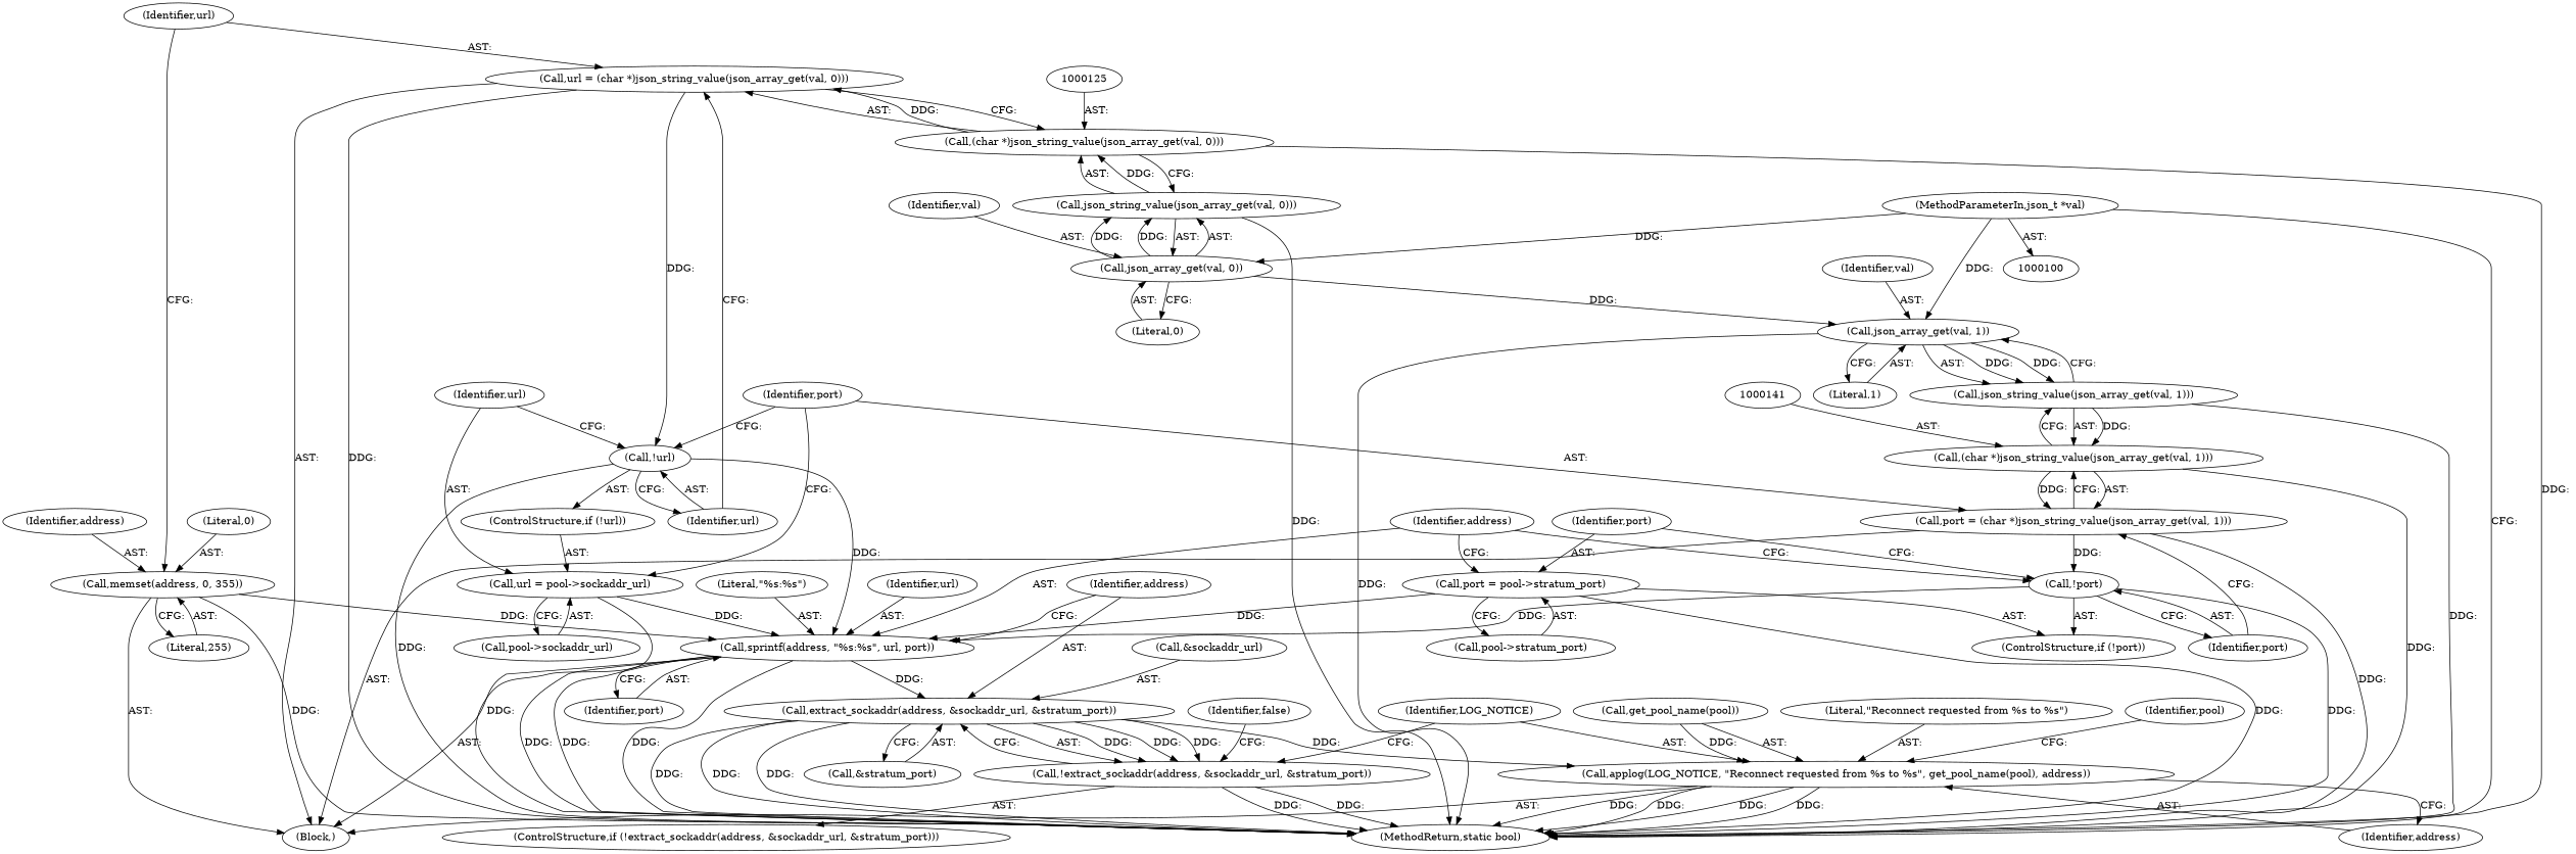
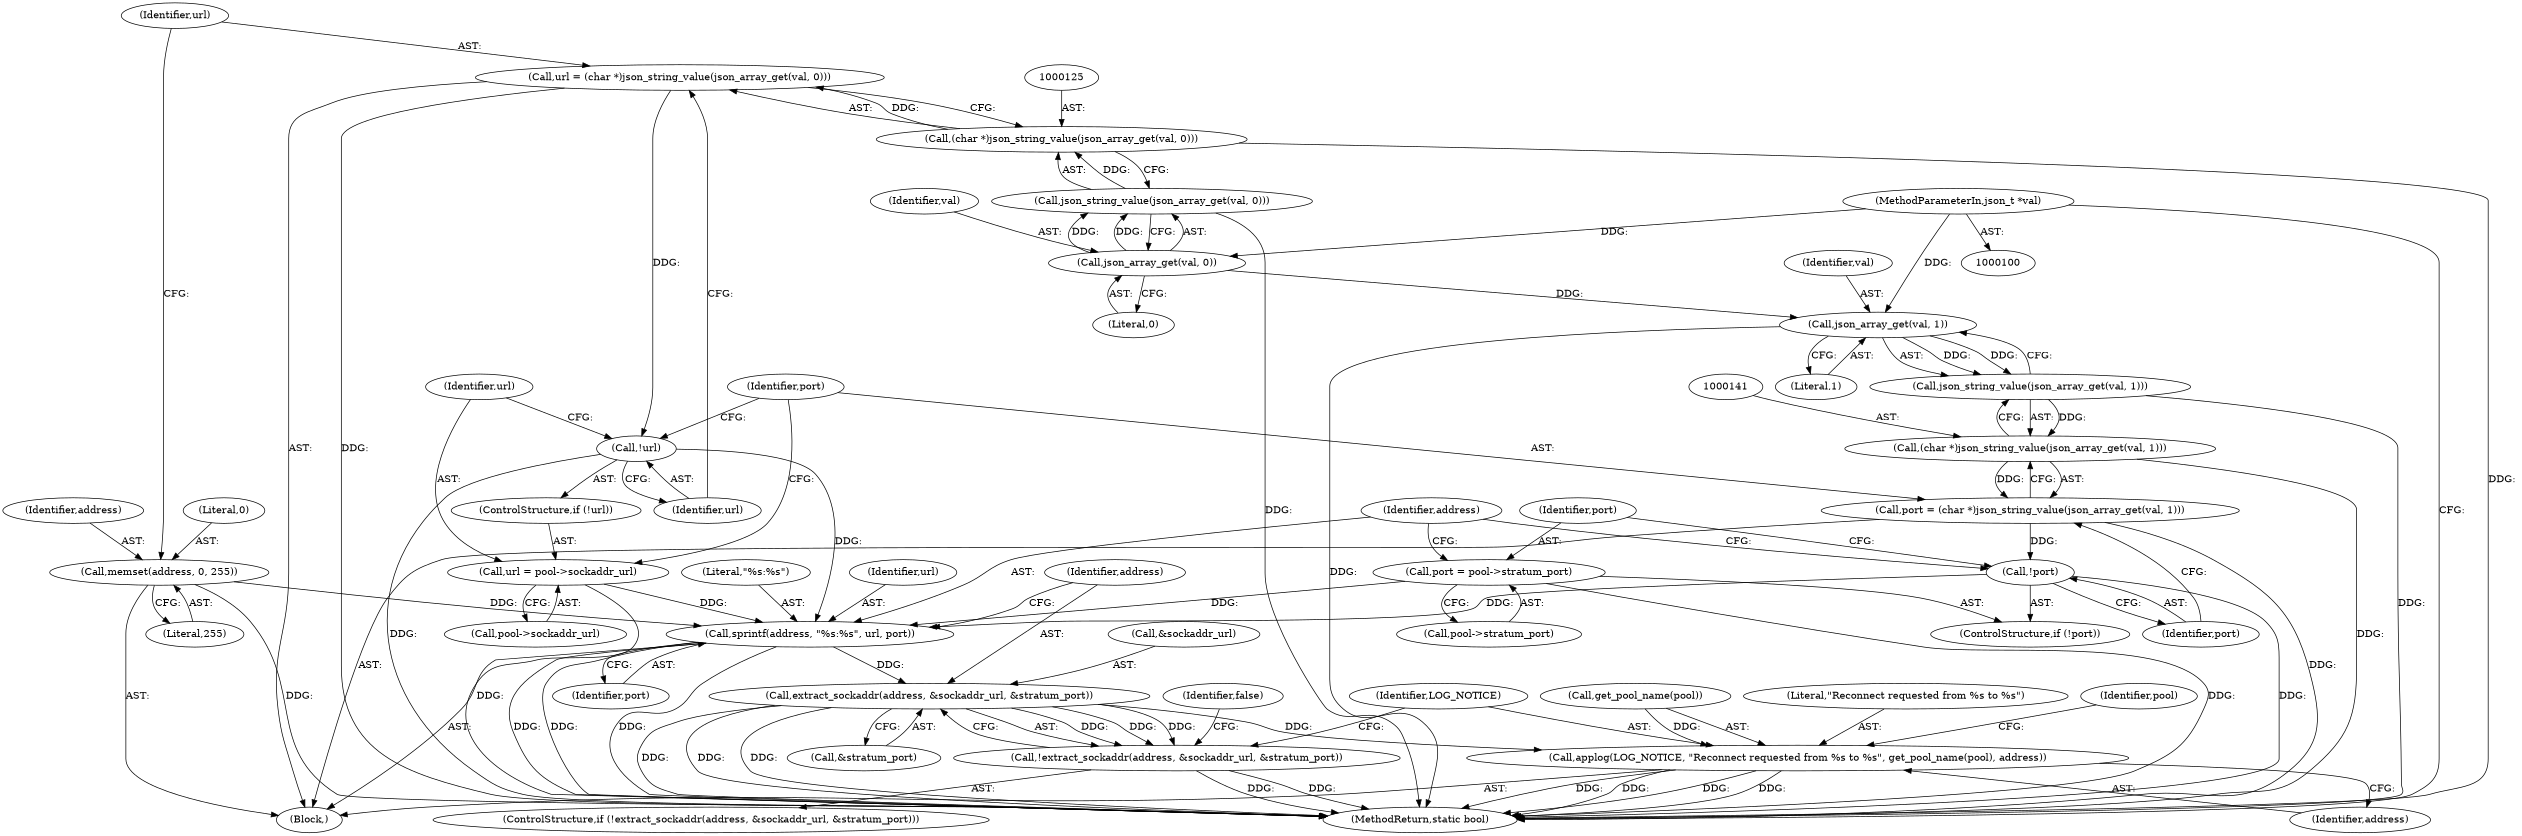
  digraph {
    n1 [label="(Call,sprintf(address, \"%s:%s\", url, port))"]
    n2 [label="(Call,extract_sockaddr(address, &sockaddr_url, &stratum_port))"]
    n3 [label="(Block,)"]
    n4 [label="(MethodReturn,static bool)"]
    n5 [label="(Identifier,port)"]
    n6 [label="(Call,!extract_sockaddr(address, &sockaddr_url, &stratum_port))"]
    n7 [label="(Call,applog(LOG_NOTICE, \"Reconnect requested from %s to %s\", get_pool_name(pool), address))"]
    n8 [label="(Call,&stratum_port)"]
-   n9 [label="(Call,memset(address, 0, 355))"]
+   n9 [label="(Call,memset(address, 0, 255))"]
    n10 [label="(Literal,255)"]
    n11 [label="(Call,!url)"]
    n12 [label="(ControlStructure,if (!url))"]
    n13 [label="(Identifier,url)"]
    n14 [label="(Call,url = pool->sockaddr_url)"]
    n15 [label="(Call,url = (char *)json_string_value(json_array_get(val, 0)))"]
    n16 [label="(Call,(char *)json_string_value(json_array_get(val, 0)))"]
    n17 [label="(Call,json_string_value(json_array_get(val, 0)))"]
    n18 [label="(Call,json_array_get(val, 0))"]
    n19 [label="(Call,json_array_get(val, 1))"]
    n20 [label="(Literal,0)"]
    n21 [label="(Call,json_string_value(json_array_get(val, 1)))"]
    n22 [label="(Literal,1)"]
    n23 [label="(MethodParameterIn,json_t *val)"]
    1000100
    n25 [label="(Call,pool->sockaddr_url)"]
    n26 [label="(Call,!port)"]
    n27 [label="(Identifier,port)"]
    n28 [label="(ControlStructure,if (!port))"]
    n29 [label="(Call,port = (char *)json_string_value(json_array_get(val, 1)))"]
    n30 [label="(Call,(char *)json_string_value(json_array_get(val, 1)))"]
    n31 [label="(Call,port = pool->stratum_port)"]
    n32 [label="(Call,pool->stratum_port)"]
    n33 [label="(ControlStructure,if (!extract_sockaddr(address, &sockaddr_url, &stratum_port)))"]
    n34 [label="(Identifier,address)"]
    n35 [label="(Identifier,port)"]
    n36 [label="(Identifier,val)"]
    n37 [label="(Identifier,address)"]
    n38 [label="(Identifier,url)"]
    n39 [label="(Literal,\"Reconnect requested from %s to %s\")"]
    n40 [label="(Literal,0)"]
    n41 [label="(Literal,\"%s:%s\")"]
    n42 [label="(Identifier,address)"]
    n43 [label="(Identifier,address)"]
    n44 [label="(Identifier,false)"]
    n45 [label="(Call,&sockaddr_url)"]
    n46 [label="(Identifier,pool)"]
    n47 [label="(Identifier,url)"]
    n48 [label="(Identifier,LOG_NOTICE)"]
    n49 [label="(Identifier,port)"]
    n50 [label="(Call,get_pool_name(pool))"]
    n51 [label="(Identifier,url)"]
    n52 [label="(Identifier,val)"]
    1000125
    1000141
    n1 -> n2 [label="DDG: "]
    n1 -> n3 [label="AST: "]
    n1 -> n4 [label="DDG: "]
    n1 -> n4 [label="DDG: "]
    n1 -> n4 [label="DDG: "]
    n1 -> n5 [label="CFG: "]
    n2 -> n4 [label="DDG: "]
    n2 -> n4 [label="DDG: "]
    n2 -> n4 [label="DDG: "]
    n2 -> n6 [label="AST: "]
    n2 -> n6 [label="DDG: "]
    n2 -> n6 [label="DDG: "]
    n2 -> n6 [label="DDG: "]
    n2 -> n7 [label="DDG: "]
    n2 -> n8 [label="CFG: "]
    n5 -> n1 [label="AST: "]
    n6 -> n2 [label="CFG: "]
    n6 -> n4 [label="DDG: "]
    n6 -> n4 [label="DDG: "]
    n6 -> n33 [label="AST: "]
    n7 -> n3 [label="AST: "]
    n7 -> n4 [label="DDG: "]
    n7 -> n4 [label="DDG: "]
    n7 -> n4 [label="DDG: "]
    n7 -> n4 [label="DDG: "]
    n7 -> n34 [label="CFG: "]
    n8 -> n2 [label="AST: "]
    n9 -> n1 [label="DDG: "]
    n9 -> n3 [label="AST: "]
    n9 -> n4 [label="DDG: "]
    n9 -> n10 [label="CFG: "]
    n10 -> n9 [label="AST: "]
    n11 -> n1 [label="DDG: "]
    n11 -> n4 [label="DDG: "]
    n11 -> n12 [label="AST: "]
    n11 -> n13 [label="CFG: "]
    n12 -> n14 [label="AST: "]
    n13 -> n11 [label="AST: "]
    n13 -> n15 [label="CFG: "]
    n14 -> n1 [label="DDG: "]
    n14 -> n4 [label="DDG: "]
    n14 -> n25 [label="CFG: "]
    n15 -> n3 [label="AST: "]
    n15 -> n4 [label="DDG: "]
    n15 -> n11 [label="DDG: "]
    n15 -> n16 [label="CFG: "]
    n16 -> n4 [label="DDG: "]
    n16 -> n15 [label="AST: "]
    n16 -> n15 [label="DDG: "]
    n16 -> n17 [label="CFG: "]
    n17 -> n4 [label="DDG: "]
    n17 -> n16 [label="AST: "]
    n17 -> n16 [label="DDG: "]
-   n17 -> n18 [label="AST: "]
+   n17 -> n18 [label="CFG: "]
    n18 -> n17 [label="AST: "]
    n18 -> n17 [label="DDG: "]
    n18 -> n17 [label="DDG: "]
    n18 -> n19 [label="DDG: "]
    n18 -> n20 [label="CFG: "]
    n19 -> n4 [label="DDG: "]
    n19 -> n21 [label="AST: "]
    n19 -> n21 [label="DDG: "]
    n19 -> n21 [label="DDG: "]
    n19 -> n22 [label="CFG: "]
    n20 -> n18 [label="AST: "]
    n21 -> n4 [label="DDG: "]
    n21 -> n19 [label="CFG: "]
    n21 -> n30 [label="AST: "]
    n21 -> n30 [label="DDG: "]
    n22 -> n19 [label="AST: "]
    n23 -> n4 [label="CFG: "]
    n23 -> n18 [label="DDG: "]
    n23 -> n19 [label="DDG: "]
    n23 -> 1000100 [label="AST: "]
    n25 -> n14 [label="AST: "]
    n26 -> n1 [label="DDG: "]
    n26 -> n4 [label="DDG: "]
    n26 -> n27 [label="CFG: "]
    n26 -> n28 [label="AST: "]
    n27 -> n26 [label="AST: "]
    n27 -> n29 [label="CFG: "]
    n29 -> n3 [label="AST: "]
    n29 -> n4 [label="DDG: "]
    n29 -> n26 [label="DDG: "]
    n29 -> n30 [label="CFG: "]
    n30 -> n4 [label="DDG: "]
    n30 -> n21 [label="CFG: "]
    n30 -> n29 [label="AST: "]
    n30 -> n29 [label="DDG: "]
    n31 -> n1 [label="DDG: "]
    n31 -> n4 [label="DDG: "]
    n31 -> n28 [label="AST: "]
    n31 -> n32 [label="CFG: "]
    n32 -> n31 [label="AST: "]
    n34 -> n7 [label="AST: "]
    n35 -> n11 [label="CFG: "]
    n35 -> n14 [label="CFG: "]
    n35 -> n29 [label="AST: "]
    n36 -> n18 [label="AST: "]
    n37 -> n1 [label="AST: "]
    n37 -> n26 [label="CFG: "]
    n37 -> n31 [label="CFG: "]
    n38 -> n1 [label="AST: "]
    n39 -> n7 [label="AST: "]
    n40 -> n9 [label="AST: "]
    n41 -> n1 [label="AST: "]
    n42 -> n9 [label="AST: "]
    n43 -> n1 [label="CFG: "]
    n43 -> n2 [label="AST: "]
    n44 -> n6 [label="CFG: "]
    n45 -> n2 [label="AST: "]
    n46 -> n7 [label="CFG: "]
    n47 -> n11 [label="CFG: "]
    n47 -> n14 [label="AST: "]
    n48 -> n6 [label="CFG: "]
    n48 -> n7 [label="AST: "]
    n49 -> n26 [label="CFG: "]
    n49 -> n31 [label="AST: "]
    n50 -> n7 [label="AST: "]
    n50 -> n7 [label="DDG: "]
    n51 -> n9 [label="CFG: "]
    n51 -> n15 [label="AST: "]
    n52 -> n19 [label="AST: "]
    1000125 -> n16 [label="AST: "]
    1000141 -> n30 [label="AST: "]
  }
